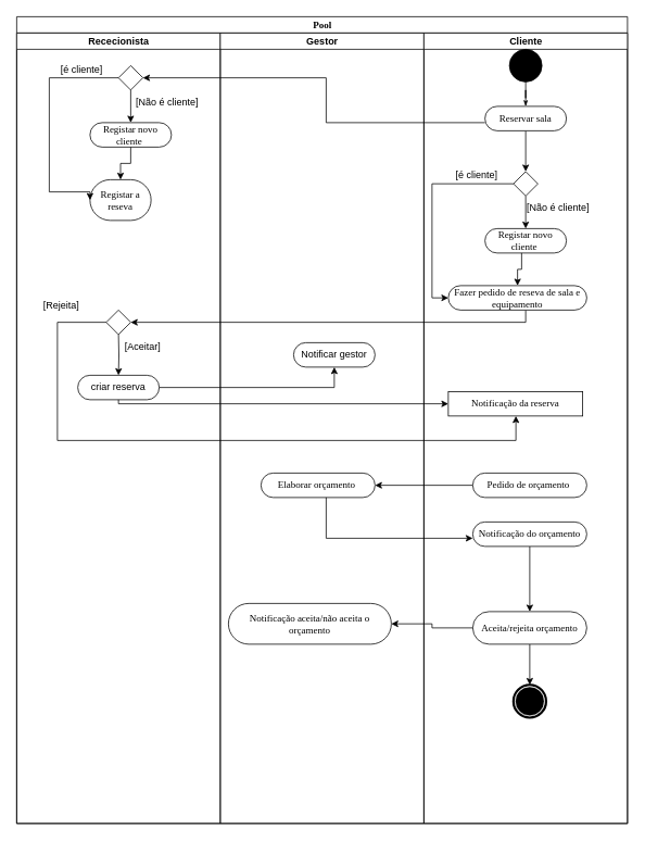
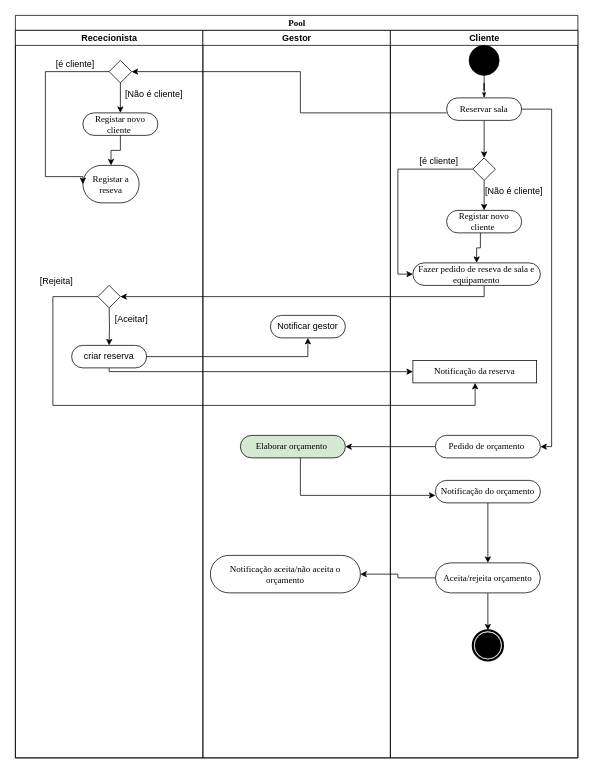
  <mxCell id="0" />
  <mxCell id="1" parent="0" />
  <mxCell id="2" value="Pool" style="swimlane;html=1;childLayout=stackLayout;startSize=20;rounded=0;shadow=0;comic=0;labelBackgroundColor=none;strokeWidth=1;fontFamily=Verdana;fontSize=12;align=center;" parent="1" vertex="1"><mxGeometry x="20" y="20" width="750" height="990" as="geometry" /></mxCell>
  <mxCell id="3" value="Rececionista" style="swimlane;html=1;startSize=20;" parent="2" vertex="1"><mxGeometry y="20" width="250" height="970" as="geometry" /></mxCell>
  <mxCell id="4" style="edgeStyle=orthogonalEdgeStyle;rounded=0;orthogonalLoop=1;jettySize=auto;html=1;entryX=0.5;entryY=0;entryDx=0;entryDy=0;" parent="3" source="5" target="6" edge="1"><mxGeometry relative="1" as="geometry"><mxPoint x="130" y="100" as="targetPoint" /></mxGeometry></mxCell>
  <mxCell id="5" value="" style="rhombus;" parent="3" vertex="1"><mxGeometry x="125" y="40" width="30" height="30" as="geometry" /></mxCell>
  <mxCell id="6" value="Registar novo cliente&amp;nbsp;" style="rounded=1;whiteSpace=wrap;html=1;shadow=0;comic=0;labelBackgroundColor=none;strokeWidth=1;fontFamily=Verdana;fontSize=12;align=center;arcSize=50;" parent="3" vertex="1"><mxGeometry x="90" y="110" width="100" height="30" as="geometry" /></mxCell>
  <mxCell id="7" value="[Não é cliente]" style="text;html=1;align=center;verticalAlign=middle;whiteSpace=wrap;rounded=0;" parent="3" vertex="1"><mxGeometry x="140" y="70" width="90" height="30" as="geometry" /></mxCell>
  <mxCell id="8" value="[é cliente]" style="text;html=1;align=center;verticalAlign=middle;whiteSpace=wrap;rounded=0;" parent="3" vertex="1"><mxGeometry x="35" y="30" width="90" height="30" as="geometry" /></mxCell>
  <mxCell id="9" value="Registar a reseva" style="rounded=1;whiteSpace=wrap;html=1;shadow=0;comic=0;labelBackgroundColor=none;strokeWidth=1;fontFamily=Verdana;fontSize=12;align=center;arcSize=50;" parent="3" vertex="1"><mxGeometry x="90" y="180" width="75" height="50" as="geometry" /></mxCell>
  <mxCell id="10" style="edgeStyle=orthogonalEdgeStyle;rounded=0;orthogonalLoop=1;jettySize=auto;html=1;entryX=0.5;entryY=0;entryDx=0;entryDy=0;" parent="3" source="6" target="9" edge="1"><mxGeometry relative="1" as="geometry" /></mxCell>
  <mxCell id="11" style="edgeStyle=orthogonalEdgeStyle;rounded=0;orthogonalLoop=1;jettySize=auto;html=1;entryX=0;entryY=0.5;entryDx=0;entryDy=0;" parent="3" source="5" target="9" edge="1"><mxGeometry relative="1" as="geometry"><Array as="points"><mxPoint x="40" y="55" /><mxPoint x="40" y="195" /></Array></mxGeometry></mxCell>
  <mxCell id="12" value="&lt;span style=&quot;font-family: Helvetica;&quot;&gt;criar reserva&lt;/span&gt;" style="rounded=1;whiteSpace=wrap;html=1;shadow=0;comic=0;labelBackgroundColor=none;strokeWidth=1;fontFamily=Verdana;fontSize=12;align=center;arcSize=50;" parent="3" vertex="1"><mxGeometry x="75" y="420" width="100" height="30" as="geometry" /></mxCell>
  <mxCell id="13" style="edgeStyle=orthogonalEdgeStyle;rounded=0;orthogonalLoop=1;jettySize=auto;html=1;entryX=0.5;entryY=0;entryDx=0;entryDy=0;" parent="3" target="12" edge="1"><mxGeometry relative="1" as="geometry"><mxPoint x="125" y="370" as="sourcePoint" /></mxGeometry></mxCell>
  <mxCell id="14" value="" style="rhombus;" parent="3" vertex="1"><mxGeometry x="110" y="340" width="30" height="30" as="geometry" /></mxCell>
  <mxCell id="15" value="[Aceitar]" style="text;html=1;align=center;verticalAlign=middle;whiteSpace=wrap;rounded=0;" parent="3" vertex="1"><mxGeometry x="110" y="370" width="90" height="30" as="geometry" /></mxCell>
  <mxCell id="16" value="[Rejeita]" style="text;html=1;align=center;verticalAlign=middle;whiteSpace=wrap;rounded=0;" parent="3" vertex="1"><mxGeometry x="10" y="320" width="90" height="30" as="geometry" /></mxCell>
  <mxCell id="17" value="Gestor" style="swimlane;html=1;startSize=20;" parent="2" vertex="1"><mxGeometry x="250" y="20" width="250" height="970" as="geometry" /></mxCell>
- <mxCell id="18" value="Elaborar orçamento&amp;nbsp;" style="rounded=1;whiteSpace=wrap;html=1;shadow=0;comic=0;labelBackgroundColor=none;strokeWidth=1;fontFamily=Verdana;fontSize=12;align=center;arcSize=50;" parent="17" vertex="1"><mxGeometry x="50" y="540" width="140" height="30" as="geometry" /></mxCell>
+ <mxCell id="18" value="Elaborar orçamento&amp;nbsp;" style="rounded=1;whiteSpace=wrap;html=1;shadow=0;comic=0;labelBackgroundColor=none;strokeWidth=1;fontFamily=Verdana;fontSize=12;align=center;arcSize=50;fillColor=#d5e8d4;" parent="17" vertex="1"><mxGeometry x="50" y="540" width="140" height="30" as="geometry" /></mxCell>
  <mxCell id="19" value="Notificação aceita/não aceita o orçamento" style="rounded=1;whiteSpace=wrap;html=1;shadow=0;comic=0;labelBackgroundColor=none;strokeWidth=1;fontFamily=Verdana;fontSize=12;align=center;arcSize=50;" parent="17" vertex="1"><mxGeometry x="10" y="700" width="200" height="50" as="geometry" /></mxCell>
  <mxCell id="20" value="&lt;span style=&quot;font-family: Helvetica;&quot;&gt;Notificar gestor&lt;/span&gt;" style="rounded=1;whiteSpace=wrap;html=1;shadow=0;comic=0;labelBackgroundColor=none;strokeWidth=1;fontFamily=Verdana;fontSize=12;align=center;arcSize=50;" parent="17" vertex="1"><mxGeometry x="90" y="380" width="100" height="30" as="geometry" /></mxCell>
  <mxCell id="21" style="edgeStyle=orthogonalEdgeStyle;rounded=0;orthogonalLoop=1;jettySize=auto;html=1;" parent="2" source="32" target="5" edge="1"><mxGeometry relative="1" as="geometry"><Array as="points"><mxPoint x="380" y="130" /><mxPoint x="380" y="75" /></Array></mxGeometry></mxCell>
  <mxCell id="22" style="edgeStyle=orthogonalEdgeStyle;rounded=0;orthogonalLoop=1;jettySize=auto;html=1;entryX=1;entryY=0.5;entryDx=0;entryDy=0;" parent="2" source="33" target="18" edge="1"><mxGeometry relative="1" as="geometry" /></mxCell>
  <mxCell id="23" style="edgeStyle=orthogonalEdgeStyle;rounded=0;orthogonalLoop=1;jettySize=auto;html=1;" parent="2" source="18" target="36" edge="1"><mxGeometry relative="1" as="geometry"><Array as="points"><mxPoint x="380" y="640" /></Array></mxGeometry></mxCell>
  <mxCell id="24" style="edgeStyle=orthogonalEdgeStyle;rounded=0;orthogonalLoop=1;jettySize=auto;html=1;" parent="2" source="38" target="19" edge="1"><mxGeometry relative="1" as="geometry" /></mxCell>
  <mxCell id="25" style="edgeStyle=orthogonalEdgeStyle;rounded=0;orthogonalLoop=1;jettySize=auto;html=1;entryX=1;entryY=0.5;entryDx=0;entryDy=0;" parent="2" source="42" target="14" edge="1"><mxGeometry relative="1" as="geometry"><mxPoint x="200" y="375" as="targetPoint" /><Array as="points"><mxPoint x="625" y="375" /></Array></mxGeometry></mxCell>
  <mxCell id="26" style="edgeStyle=orthogonalEdgeStyle;rounded=0;orthogonalLoop=1;jettySize=auto;html=1;" parent="2" source="12" target="20" edge="1"><mxGeometry relative="1" as="geometry"><mxPoint x="440" y="230" as="targetPoint" /></mxGeometry></mxCell>
  <mxCell id="27" value="Cliente" style="swimlane;html=1;startSize=20;" parent="2" vertex="1"><mxGeometry x="500" y="20" width="250" height="970" as="geometry" /></mxCell>
  <mxCell id="28" style="edgeStyle=orthogonalEdgeStyle;rounded=0;html=1;labelBackgroundColor=none;startArrow=none;startFill=0;startSize=5;endArrow=classicThin;endFill=1;endSize=5;jettySize=auto;orthogonalLoop=1;strokeWidth=1;fontFamily=Verdana;fontSize=12" parent="27" source="29" target="32" edge="1"><mxGeometry relative="1" as="geometry" /></mxCell>
  <mxCell id="29" value="" style="ellipse;whiteSpace=wrap;html=1;rounded=0;shadow=0;comic=0;labelBackgroundColor=none;strokeWidth=1;fillColor=#000000;fontFamily=Verdana;fontSize=12;align=center;" parent="27" vertex="1"><mxGeometry x="105" y="20" width="40" height="40" as="geometry" /></mxCell>
+ <mxCell id="30" style="edgeStyle=orthogonalEdgeStyle;rounded=0;orthogonalLoop=1;jettySize=auto;html=1;" parent="27" source="32" target="33" edge="1"><mxGeometry relative="1" as="geometry"><Array as="points"><mxPoint x="215" y="105" /><mxPoint x="215" y="555" /></Array></mxGeometry></mxCell>
  <mxCell id="31" style="edgeStyle=orthogonalEdgeStyle;rounded=0;orthogonalLoop=1;jettySize=auto;html=1;entryX=0.5;entryY=0;entryDx=0;entryDy=0;" parent="27" source="32" target="40" edge="1"><mxGeometry relative="1" as="geometry" /></mxCell>
  <mxCell id="32" value="Reservar sala" style="rounded=1;whiteSpace=wrap;html=1;shadow=0;comic=0;labelBackgroundColor=none;strokeWidth=1;fontFamily=Verdana;fontSize=12;align=center;arcSize=50;" parent="27" vertex="1"><mxGeometry x="75" y="90" width="100" height="30" as="geometry" /></mxCell>
  <mxCell id="33" value="Pedido de orçamento&amp;nbsp;" style="rounded=1;whiteSpace=wrap;html=1;shadow=0;comic=0;labelBackgroundColor=none;strokeWidth=1;fontFamily=Verdana;fontSize=12;align=center;arcSize=50;" parent="27" vertex="1"><mxGeometry x="60" y="540" width="140" height="30" as="geometry" /></mxCell>
  <mxCell id="34" value="" style="shape=mxgraph.bpmn.shape;html=1;verticalLabelPosition=bottom;labelBackgroundColor=#ffffff;verticalAlign=top;perimeter=ellipsePerimeter;outline=end;symbol=terminate;rounded=0;shadow=0;comic=0;strokeWidth=1;fontFamily=Verdana;fontSize=12;align=center;" parent="27" vertex="1"><mxGeometry x="110" y="800" width="40" height="40" as="geometry" /></mxCell>
  <mxCell id="35" style="edgeStyle=orthogonalEdgeStyle;rounded=0;orthogonalLoop=1;jettySize=auto;html=1;entryX=0.5;entryY=0;entryDx=0;entryDy=0;" parent="27" source="36" target="38" edge="1"><mxGeometry relative="1" as="geometry" /></mxCell>
  <mxCell id="36" value="Notificação do orçamento" style="rounded=1;whiteSpace=wrap;html=1;shadow=0;comic=0;labelBackgroundColor=none;strokeWidth=1;fontFamily=Verdana;fontSize=12;align=center;arcSize=50;" parent="27" vertex="1"><mxGeometry x="60" y="600" width="140" height="30" as="geometry" /></mxCell>
  <mxCell id="37" style="edgeStyle=orthogonalEdgeStyle;rounded=0;orthogonalLoop=1;jettySize=auto;html=1;entryX=0.5;entryY=0;entryDx=0;entryDy=0;" parent="27" source="38" target="34" edge="1"><mxGeometry relative="1" as="geometry" /></mxCell>
  <mxCell id="38" value="Aceita/rejeita orçamento" style="rounded=1;whiteSpace=wrap;html=1;shadow=0;comic=0;labelBackgroundColor=none;strokeWidth=1;fontFamily=Verdana;fontSize=12;align=center;arcSize=50;" parent="27" vertex="1"><mxGeometry x="60" y="710" width="140" height="40" as="geometry" /></mxCell>
  <mxCell id="39" style="edgeStyle=orthogonalEdgeStyle;rounded=0;orthogonalLoop=1;jettySize=auto;html=1;entryX=0.5;entryY=0;entryDx=0;entryDy=0;" parent="27" source="40" target="41" edge="1"><mxGeometry relative="1" as="geometry"><mxPoint x="115" y="230" as="targetPoint" /></mxGeometry></mxCell>
  <mxCell id="40" value="" style="rhombus;" parent="27" vertex="1"><mxGeometry x="110" y="170" width="30" height="30" as="geometry" /></mxCell>
  <mxCell id="41" value="Registar novo cliente&amp;nbsp;" style="rounded=1;whiteSpace=wrap;html=1;shadow=0;comic=0;labelBackgroundColor=none;strokeWidth=1;fontFamily=Verdana;fontSize=12;align=center;arcSize=50;" parent="27" vertex="1"><mxGeometry x="75" y="240" width="100" height="30" as="geometry" /></mxCell>
  <mxCell id="42" value="Fazer pedido de reseva de sala e equipamento" style="rounded=1;whiteSpace=wrap;html=1;shadow=0;comic=0;labelBackgroundColor=none;strokeWidth=1;fontFamily=Verdana;fontSize=12;align=center;arcSize=50;" parent="27" vertex="1"><mxGeometry x="30" y="310" width="170" height="30" as="geometry" /></mxCell>
  <mxCell id="43" style="edgeStyle=orthogonalEdgeStyle;rounded=0;orthogonalLoop=1;jettySize=auto;html=1;" parent="27" source="41" target="42" edge="1"><mxGeometry relative="1" as="geometry"><Array as="points"><mxPoint x="120" y="290" /><mxPoint x="115" y="290" /></Array></mxGeometry></mxCell>
  <mxCell id="44" style="edgeStyle=orthogonalEdgeStyle;rounded=0;orthogonalLoop=1;jettySize=auto;html=1;entryX=0;entryY=0.5;entryDx=0;entryDy=0;" parent="27" source="40" target="42" edge="1"><mxGeometry relative="1" as="geometry"><Array as="points"><mxPoint x="10" y="185" /><mxPoint x="10" y="325" /></Array></mxGeometry></mxCell>
  <mxCell id="45" value="[Não é cliente]" style="text;html=1;align=center;verticalAlign=middle;whiteSpace=wrap;rounded=0;" parent="27" vertex="1"><mxGeometry x="120" y="200" width="90" height="30" as="geometry" /></mxCell>
  <mxCell id="46" value="[é cliente]" style="text;html=1;align=center;verticalAlign=middle;whiteSpace=wrap;rounded=0;" parent="27" vertex="1"><mxGeometry x="20" y="160" width="90" height="30" as="geometry" /></mxCell>
  <mxCell id="47" value="Notificação da reserva" style="whiteSpace=wrap;html=1;shadow=0;comic=0;labelBackgroundColor=none;strokeWidth=1;fontFamily=Verdana;fontSize=12;align=center;arcSize=50;rounded=0;" parent="27" vertex="1"><mxGeometry x="30" y="440" width="165" height="30" as="geometry" /></mxCell>
  <mxCell id="48" style="edgeStyle=orthogonalEdgeStyle;rounded=0;orthogonalLoop=1;jettySize=auto;html=1;" parent="2" source="12" target="47" edge="1"><mxGeometry relative="1" as="geometry"><mxPoint x="500" y="480" as="targetPoint" /><Array as="points"><mxPoint x="125" y="475" /></Array></mxGeometry></mxCell>
  <mxCell id="49" style="edgeStyle=orthogonalEdgeStyle;rounded=0;orthogonalLoop=1;jettySize=auto;html=1;" parent="2" source="14" target="47" edge="1"><mxGeometry relative="1" as="geometry"><mxPoint x="50" y="520" as="targetPoint" /><Array as="points"><mxPoint x="50" y="375" /><mxPoint x="50" y="520" /><mxPoint x="613" y="520" /></Array></mxGeometry></mxCell>
